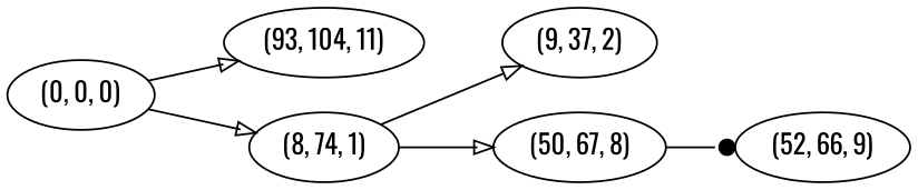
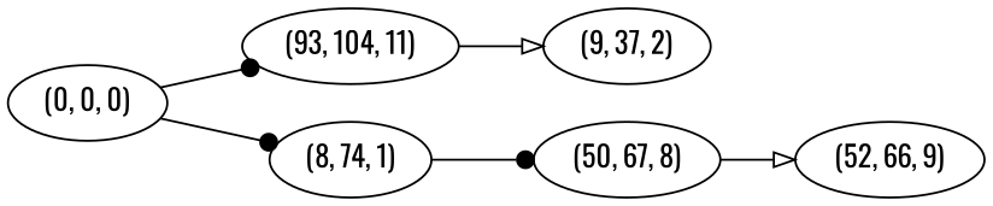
  digraph {
    fontname=Oswald
    rankdir=LR
    node [fontname=Oswald]
    edge [arrowhead=dot fontname=Oswald]
    "(0, 0, 0)"
    "(8, 74, 1)"
    "(93, 104, 11)"
    "(9, 37, 2)"
    "(50, 67, 8)"
    "(52, 66, 9)"
-   "(0, 0, 0)" -> "(8, 74, 1)" [arrowhead=onormal]
-   "(0, 0, 0)" -> "(93, 104, 11)" [arrowhead=onormal]
-   "(8, 74, 1)" -> "(9, 37, 2)" [arrowhead=onormal]
-   "(8, 74, 1)" -> "(50, 67, 8)" [arrowhead=onormal]
-   "(50, 67, 8)" -> "(52, 66, 9)"
+   "(0, 0, 0)" -> "(8, 74, 1)"
+   "(0, 0, 0)" -> "(93, 104, 11)"
+   "(93, 104, 11)" -> "(9, 37, 2)" [arrowhead=onormal]
+   "(8, 74, 1)" -> "(50, 67, 8)"
+   "(50, 67, 8)" -> "(52, 66, 9)" [arrowhead=onormal]
  }
